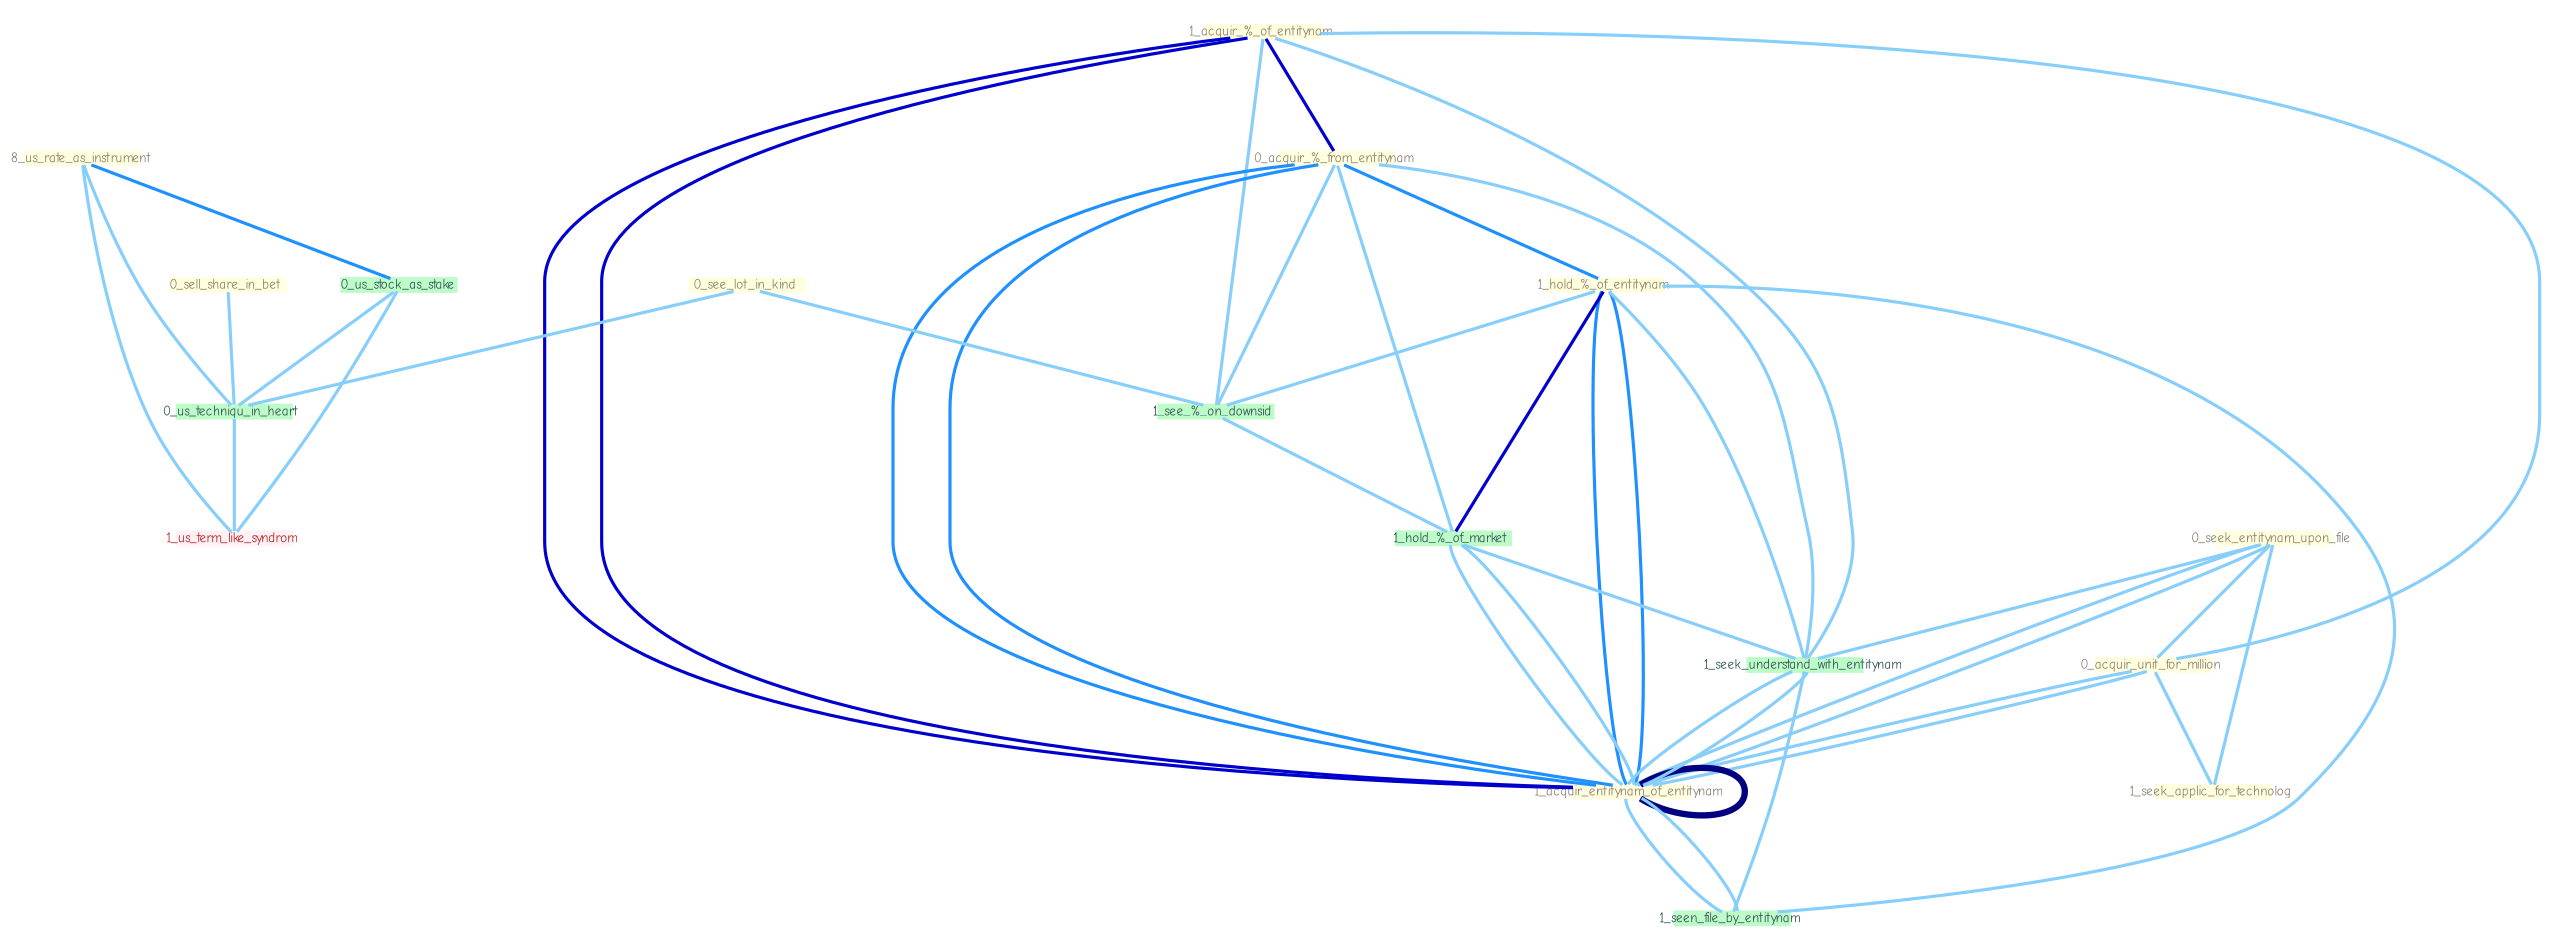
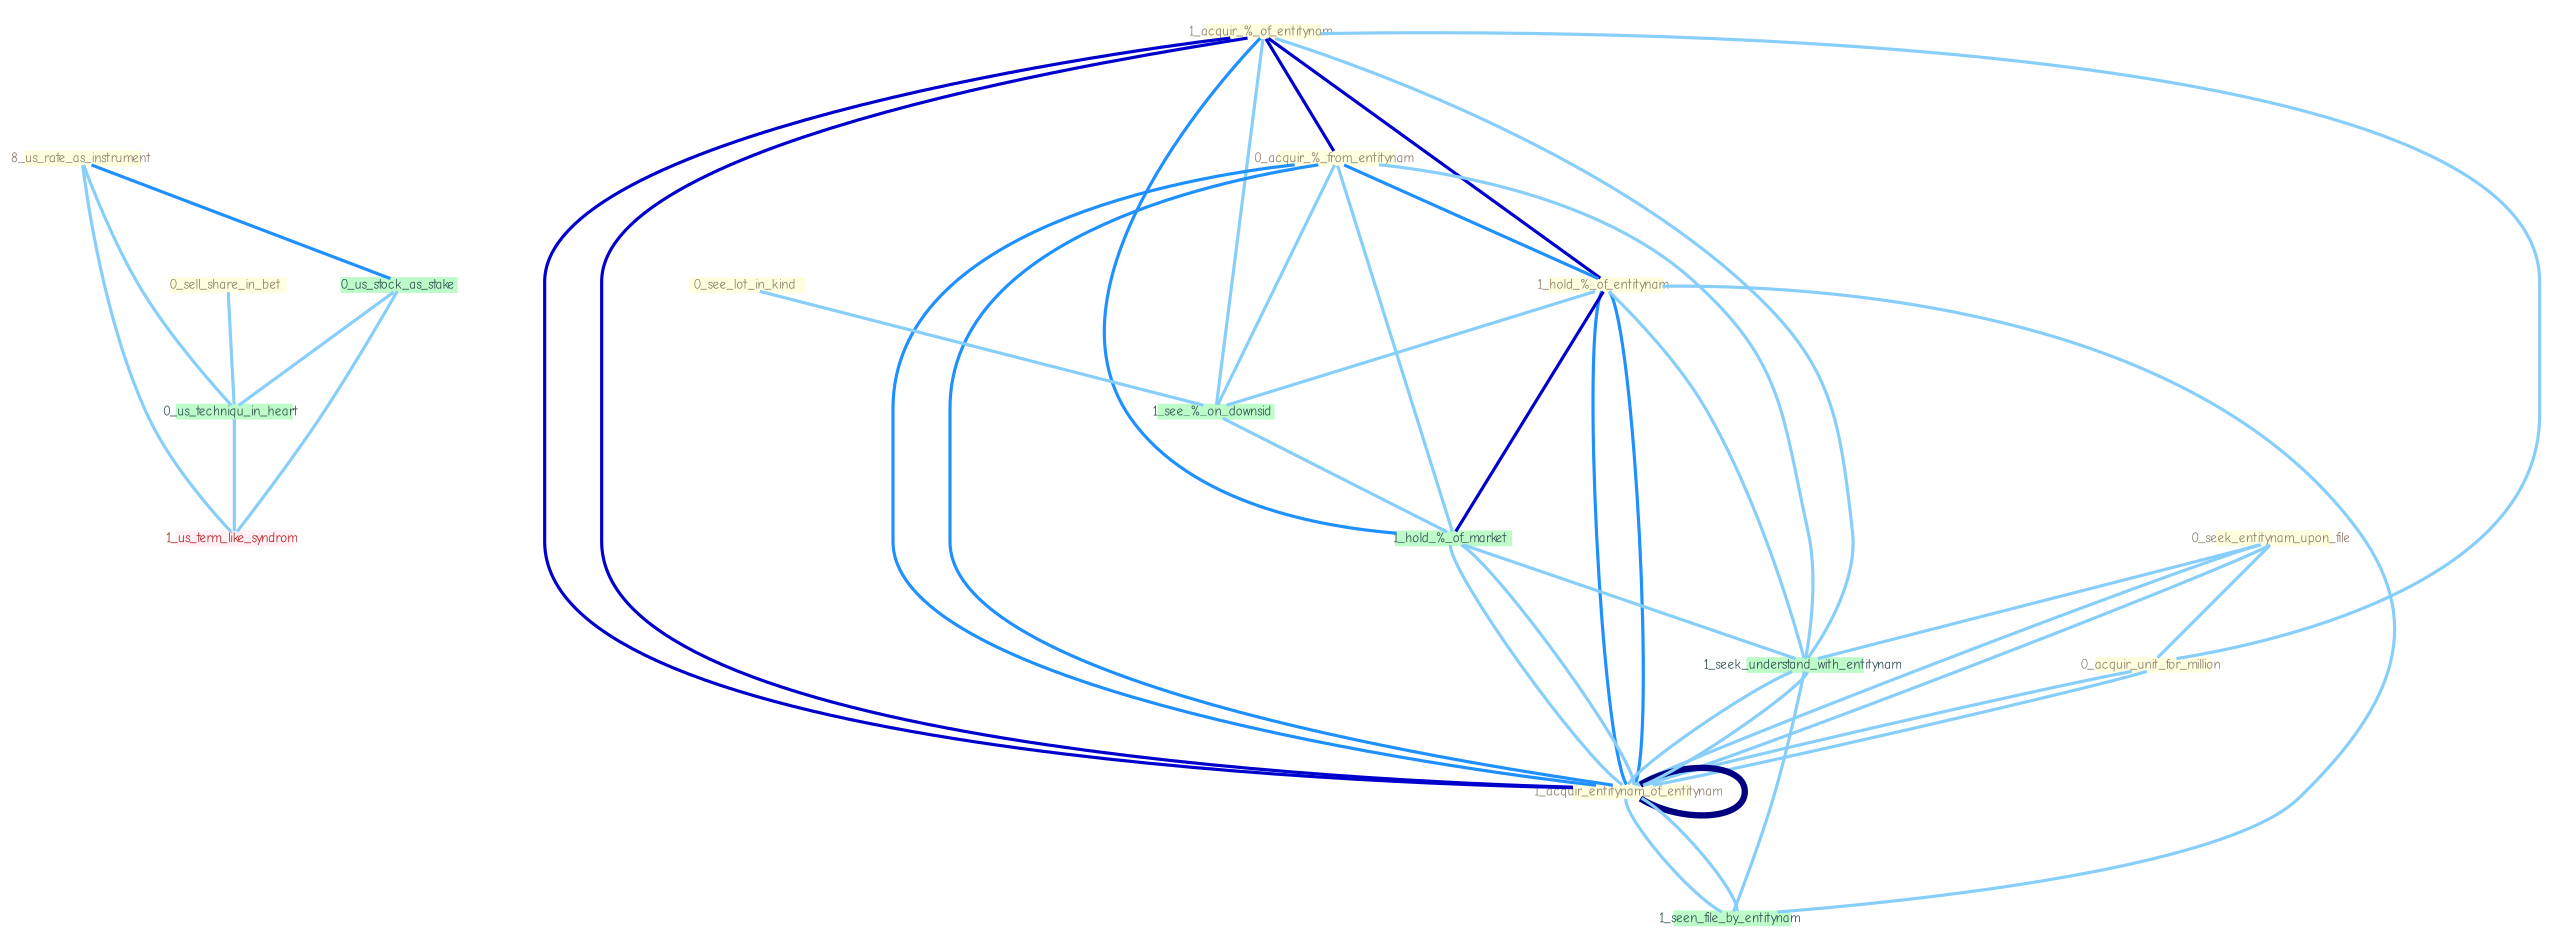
  graph {
    fontname="Comic Neue"
    node [color="#ffffe0" fixedsize=true fontcolor="#8b7d6b" fontname="Comic Neue" fontsize=4 shape=polygon style=filled]
    edge [color="#87cefa" fontname="Comic Neue" w=1]
    "0_sell_share_in_bet " [height=.06 width=.5]
    "1_acquir_%_of_entitynam " [height=.06 width=.5]
    "0_acquir_%_from_entitynam " [height=.06 width=.5]
    "1_hold_%_of_entitynam " [height=.06 width=.5]
    "0_see_lot_in_kind " [height=.06 width=.5]
    "0_seek_entitynam_upon_file " [height=.06 width=.5]
    "0_acquir_unit_for_million " [height=.06 width=.5]
-   "1_seek_applic_for_technolog " [height=.06 width=.5]
    n9 [height=.06 label="8_us_rate_as_instrument" width=.5]
    "1_acquir_entitynam_of_entitynam " [height=.06 width=.5]
    "1_us_term_like_syndrom " [color="#fff0f5" fontcolor="#b22222" height=.06 width=.5]
    "0_us_techniqu_in_heart " [color="#BDFCC9" fontcolor="#2f4f4f" height=.06 width=.5]
    "1_seek_understand_with_entitynam " [color="#BDFCC9" fontcolor="#2f4f4f" height=.06 width=.5]
    "1_see_%_on_downsid " [color="#BDFCC9" fontcolor="#2f4f4f" height=.06 width=.5]
    "1_hold_%_of_market " [color="#BDFCC9" fontcolor="#2f4f4f" height=.06 width=.5]
    "1_seen_file_by_entitynam " [color="#BDFCC9" fontcolor="#2f4f4f" height=.06 width=.5]
    n17 [color="#BDFCC9" fontcolor="#2f4f4f" height=.06 label="0_us_stock_as_stake" width=.5]
    subgraph sub_1 {
      "0_sell_share_in_bet "
      "1_acquir_%_of_entitynam "
      "0_acquir_%_from_entitynam "
      "1_hold_%_of_entitynam "
      "0_see_lot_in_kind "
      "0_seek_entitynam_upon_file "
      "0_acquir_unit_for_million "
-     "1_seek_applic_for_technolog "
      n9
      "1_acquir_entitynam_of_entitynam "
    }
    subgraph sub_2 {
      "1_us_term_like_syndrom "
    }
    "0_sell_share_in_bet " -- "0_us_techniqu_in_heart "
    "1_acquir_%_of_entitynam " -- "0_acquir_%_from_entitynam " [color="#0000cd" w=3]
+   "1_acquir_%_of_entitynam " -- "1_hold_%_of_entitynam " [color="#0000cd" w=3]
    "1_acquir_%_of_entitynam " -- "0_acquir_unit_for_million "
    "1_acquir_%_of_entitynam " -- "1_acquir_entitynam_of_entitynam " [color="#0000cd" w=3]
    "1_acquir_%_of_entitynam " -- "1_acquir_entitynam_of_entitynam " [color="#0000cd" w=3]
    "1_acquir_%_of_entitynam " -- "1_seek_understand_with_entitynam "
    "1_acquir_%_of_entitynam " -- "1_see_%_on_downsid "
+   "1_acquir_%_of_entitynam " -- "1_hold_%_of_market " [color="#1e90ff" w=2]
    "0_acquir_%_from_entitynam " -- "1_hold_%_of_entitynam " [color="#1e90ff" w=2]
    "0_acquir_%_from_entitynam " -- "1_acquir_entitynam_of_entitynam " [color="#1e90ff" w=2]
    "0_acquir_%_from_entitynam " -- "1_acquir_entitynam_of_entitynam " [color="#1e90ff" w=2]
    "0_acquir_%_from_entitynam " -- "1_seek_understand_with_entitynam "
    "0_acquir_%_from_entitynam " -- "1_see_%_on_downsid "
    "0_acquir_%_from_entitynam " -- "1_hold_%_of_market "
    "1_hold_%_of_entitynam " -- "1_acquir_entitynam_of_entitynam " [color="#1e90ff" w=2]
    "1_hold_%_of_entitynam " -- "1_acquir_entitynam_of_entitynam " [color="#1e90ff" w=2]
    "1_hold_%_of_entitynam " -- "1_seek_understand_with_entitynam "
    "1_hold_%_of_entitynam " -- "1_see_%_on_downsid "
    "1_hold_%_of_entitynam " -- "1_hold_%_of_market " [color="#0000cd" w=3]
    "1_hold_%_of_entitynam " -- "1_seen_file_by_entitynam "
-   "0_see_lot_in_kind " -- "0_us_techniqu_in_heart "
    "0_see_lot_in_kind " -- "1_see_%_on_downsid "
    "0_seek_entitynam_upon_file " -- "0_acquir_unit_for_million "
-   "0_seek_entitynam_upon_file " -- "1_seek_applic_for_technolog "
    "0_seek_entitynam_upon_file " -- "1_acquir_entitynam_of_entitynam "
    "0_seek_entitynam_upon_file " -- "1_acquir_entitynam_of_entitynam "
    "0_seek_entitynam_upon_file " -- "1_seek_understand_with_entitynam "
-   "0_acquir_unit_for_million " -- "1_seek_applic_for_technolog "
    "0_acquir_unit_for_million " -- "1_acquir_entitynam_of_entitynam "
    "0_acquir_unit_for_million " -- "1_acquir_entitynam_of_entitynam "
    n9 -- "1_us_term_like_syndrom "
    n9 -- "0_us_techniqu_in_heart "
    n9 -- n17 [color="#1e90ff" w=2]
    "1_acquir_entitynam_of_entitynam " -- "1_acquir_entitynam_of_entitynam " [color="#000080" style=bold w=4]
    "1_acquir_entitynam_of_entitynam " -- "1_seek_understand_with_entitynam "
    "1_acquir_entitynam_of_entitynam " -- "1_hold_%_of_market "
    "1_acquir_entitynam_of_entitynam " -- "1_hold_%_of_market "
    "1_acquir_entitynam_of_entitynam " -- "1_seen_file_by_entitynam "
    "0_us_techniqu_in_heart " -- "1_us_term_like_syndrom "
    "1_seek_understand_with_entitynam " -- "1_acquir_entitynam_of_entitynam "
    "1_see_%_on_downsid " -- "1_hold_%_of_market "
    "1_hold_%_of_market " -- "1_seek_understand_with_entitynam "
    "1_seen_file_by_entitynam " -- "1_acquir_entitynam_of_entitynam "
    "1_seen_file_by_entitynam " -- "1_seek_understand_with_entitynam "
    n17 -- "1_us_term_like_syndrom "
    n17 -- "0_us_techniqu_in_heart "
  }
